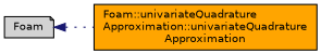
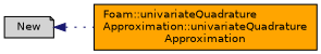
  digraph {
    rankdir=LR
    node [color=black fontname=Helvetica fontsize=10 style=filled]
-   n1 [fillcolor=lightgrey fontcolor=black height=0.2 label=Foam shape=note width=0.4]
+   n1 [fillcolor=lightgrey fontcolor=black height=0.2 label=New shape=note width=0.4]
    n2 [height=0.2 label="Foam::univariateQuadrature\lApproximation::univariateQuadrature\lApproximation" shape=box width=0.4 fillcolor=orange]
    n1 -> n2 [color=midnightblue dir=back fontname=Helvetica fontsize=10 labelfontname=Helvetica labelfontsize=10 style=dotted]
  }
